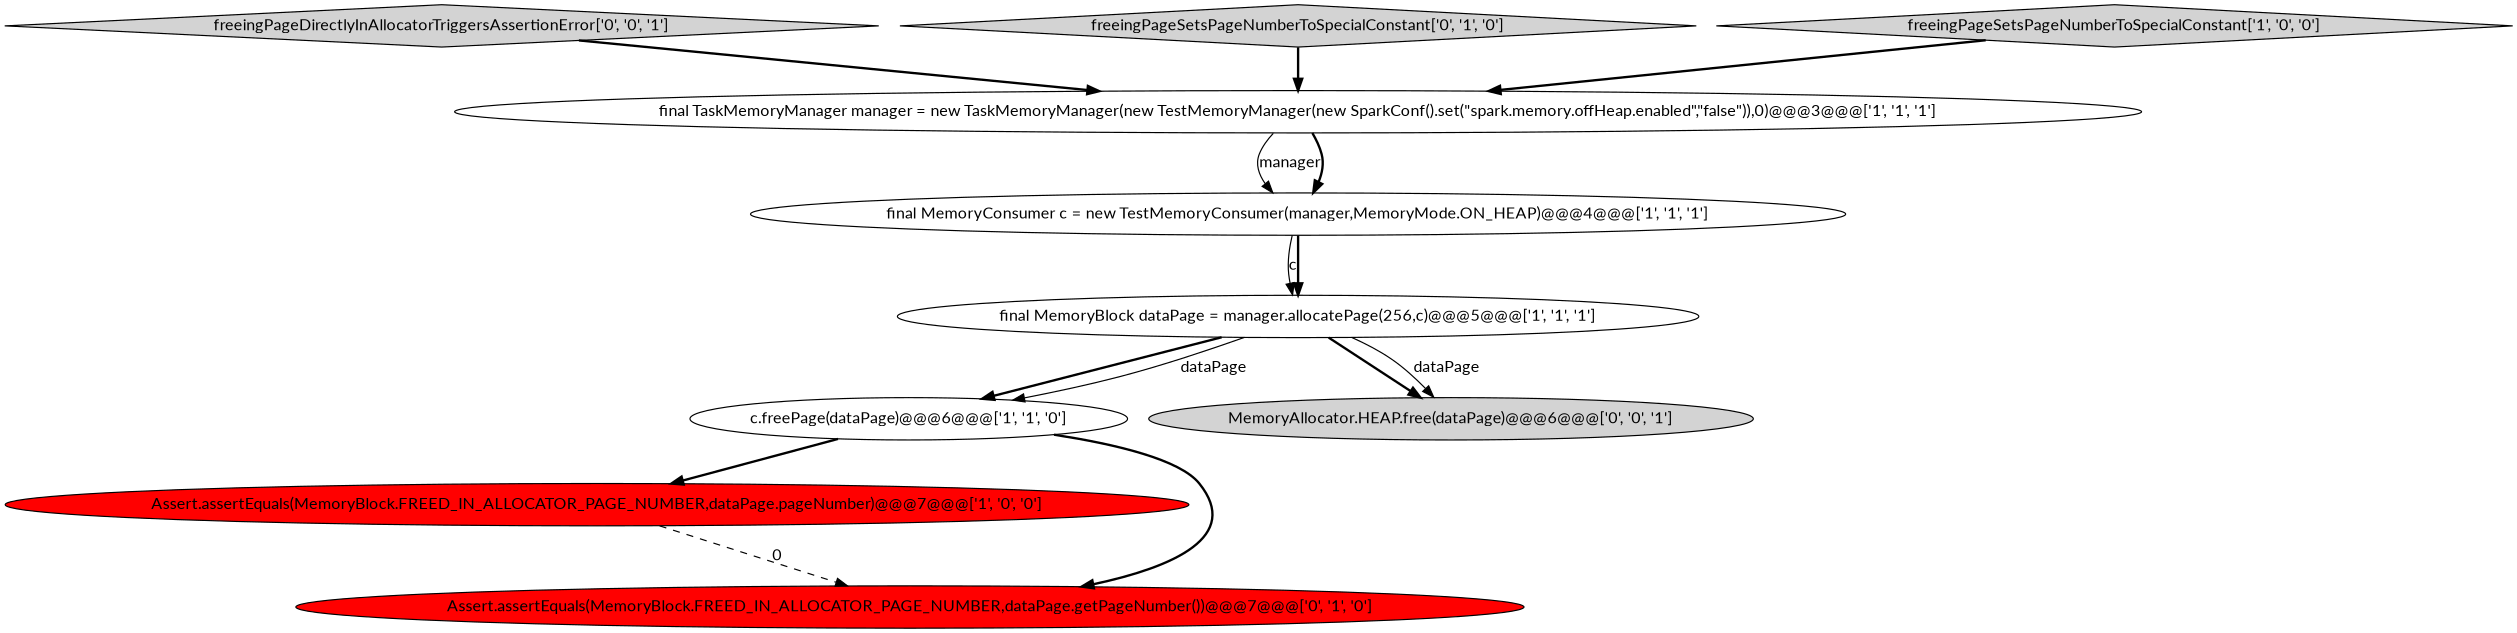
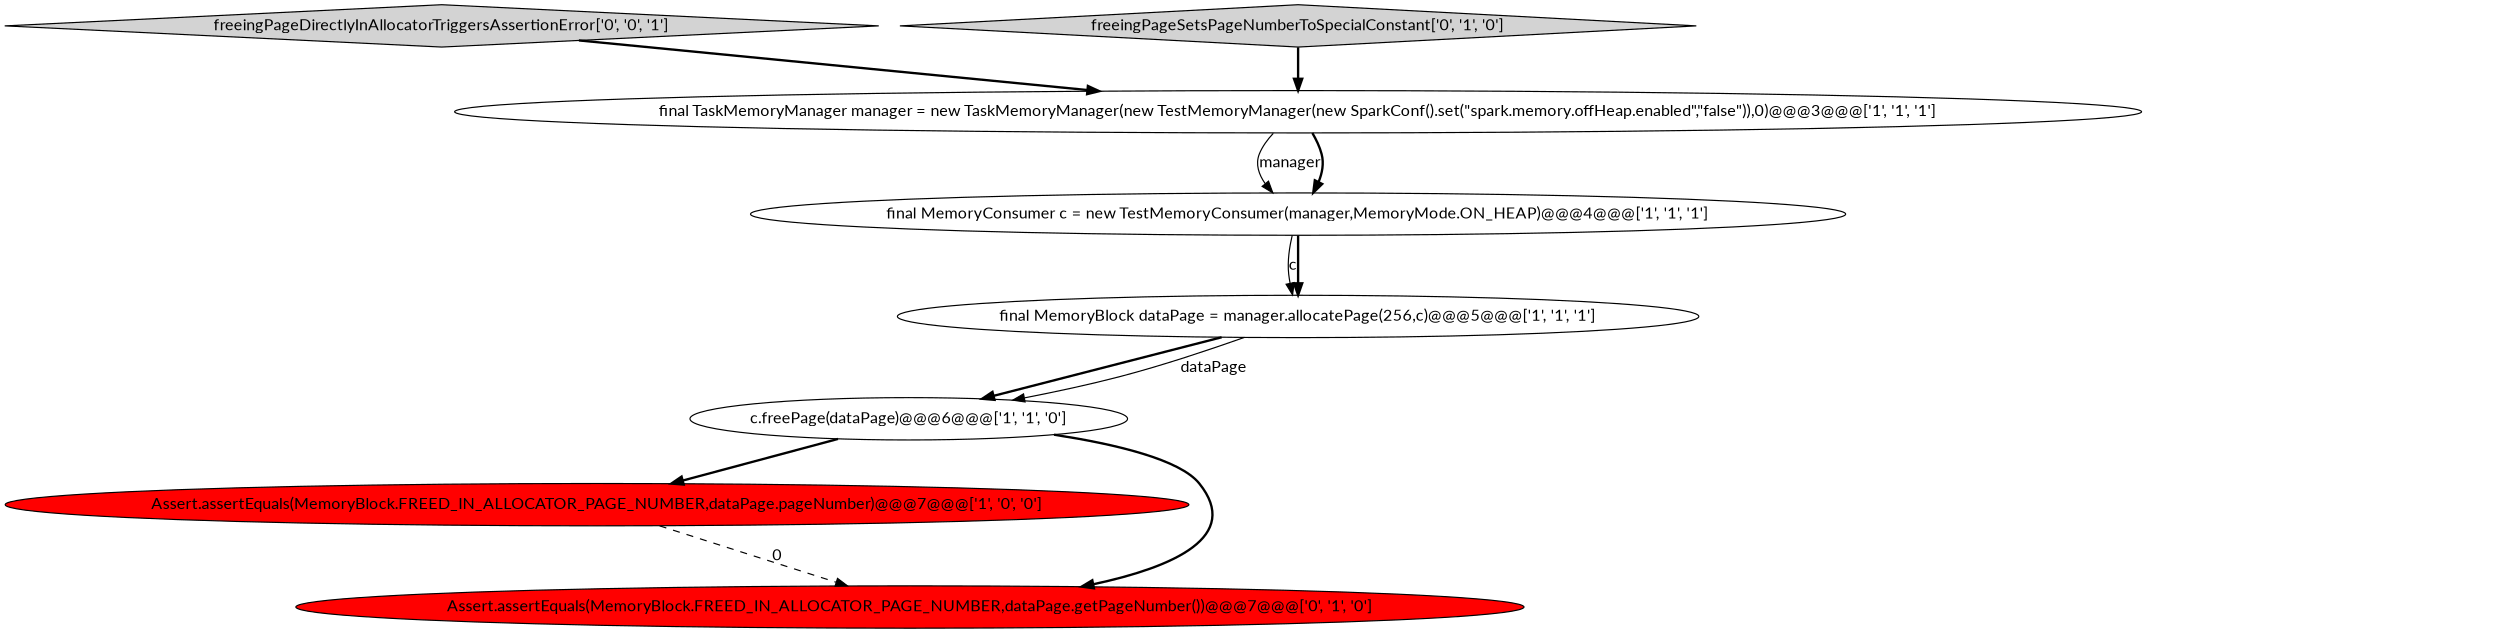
  digraph {
    fontname=Lato
    node [fillcolor=lightgray fontname=Lato shape=ellipse style=filled]
    edge [fontname=Lato style=bold]
    n1 [label="freeingPageDirectlyInAllocatorTriggersAssertionError['0', '0', '1']" shape=diamond]
    n2 [fillcolor=white label="final TaskMemoryManager manager = new TaskMemoryManager(new TestMemoryManager(new SparkConf().set(\"spark.memory.offHeap.enabled\",\"false\")),0)@@@3@@@['1', '1', '1']"]
    n3 [fillcolor=white label="final MemoryConsumer c = new TestMemoryConsumer(manager,MemoryMode.ON_HEAP)@@@4@@@['1', '1', '1']"]
    n4 [label="freeingPageSetsPageNumberToSpecialConstant['0', '1', '0']" shape=diamond]
    n5 [fillcolor=white label="final MemoryBlock dataPage = manager.allocatePage(256,c)@@@5@@@['1', '1', '1']"]
    n6 [fillcolor=red label="Assert.assertEquals(MemoryBlock.FREED_IN_ALLOCATOR_PAGE_NUMBER,dataPage.pageNumber)@@@7@@@['1', '0', '0']"]
    n7 [fillcolor=red label="Assert.assertEquals(MemoryBlock.FREED_IN_ALLOCATOR_PAGE_NUMBER,dataPage.getPageNumber())@@@7@@@['0', '1', '0']"]
    n8 [fillcolor=white label="c.freePage(dataPage)@@@6@@@['1', '1', '0']"]
-   n9 [label="MemoryAllocator.HEAP.free(dataPage)@@@6@@@['0', '0', '1']"]
-   n10 [label="freeingPageSetsPageNumberToSpecialConstant['1', '0', '0']" shape=diamond]
    n1 -> n2
    n2 -> n3 [label=manager style=solid]
    n2 -> n3
    n3 -> n5 [label=c style=solid]
    n3 -> n5
    n4 -> n2
    n5 -> n8
    n5 -> n8 [label=dataPage style=solid]
-   n5 -> n9
-   n5 -> n9 [label=dataPage style=solid]
    n6 -> n7 [label=0 style=dashed]
    n8 -> n6
    n8 -> n7
-   n10 -> n2
  }
